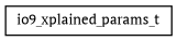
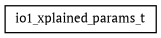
  digraph {
    rankdir=LR
    fontname="PT Serif"
-   n1 [color=black fillcolor=white fontname="PT Serif" fontsize=10 height=0.2 label=io9_xplained_params_t shape=record style=filled width=0.4]
+   n1 [color=black fillcolor=white fontname="PT Serif" fontsize=10 height=0.2 label=io1_xplained_params_t shape=record style=filled width=0.4]
  }
